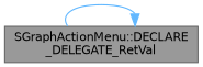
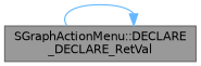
  digraph {
    rankdir=LR
-   n1 [color=gray40 fillcolor=grey60 fontcolor=black fontname=Helvetica fontsize=10 height=0.2 label="SGraphActionMenu::DECLARE\l_DELEGATE_RetVal" shape=box style=filled width=0.4]
+   n1 [color=gray40 fillcolor=grey60 fontcolor=black fontname=Helvetica fontsize=10 height=0.2 label="SGraphActionMenu::DECLARE\l_DECLARE_RetVal" shape=box style=filled width=0.4]
    n1 -> n1 [color=steelblue1 fontname=Helvetica fontsize=10 labelfontname=Helvetica labelfontsize=10 style=solid]
  }
